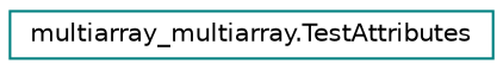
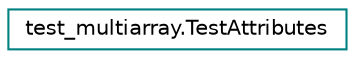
  digraph {
    rankdir=LR
-   n1 [color=teal fillcolor=white fontname=Helvetica fontsize=10 height=0.2 label="multiarray_multiarray.TestAttributes" shape=record style=filled width=0.4]
+   n1 [color=teal fillcolor=white fontname=Helvetica fontsize=10 height=0.2 label="test_multiarray.TestAttributes" shape=record style=filled width=0.4]
  }
